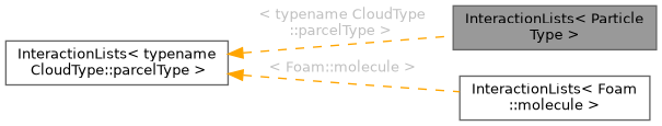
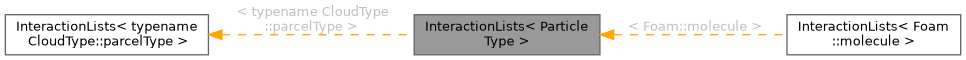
  digraph {
    rankdir=LR
    node [color=gray40 fillcolor=white fontname=Helvetica fontsize=10 shape=box style=filled]
    edge [color=orange dir=back fontcolor=grey fontname=Helvetica fontsize=10 labelfontname=Helvetica labelfontsize=10 style=dashed]
    n1 [fillcolor=grey60 fontcolor=black height=0.2 label="InteractionLists\< Particle\lType \>" width=0.4]
    n2 [height=0.2 label="InteractionLists\< Foam\l::molecule \>" width=0.4]
    n3 [height=0.2 label="InteractionLists\< typename\l CloudType::parcelType \>" width=0.4]
-   n3 -> n2 [label=" \< Foam::molecule \>"]
+   n1 -> n2 [label=" \< Foam::molecule \>"]
    n3 -> n1 [label=" \< typename CloudType\l::parcelType \>"]
  }
